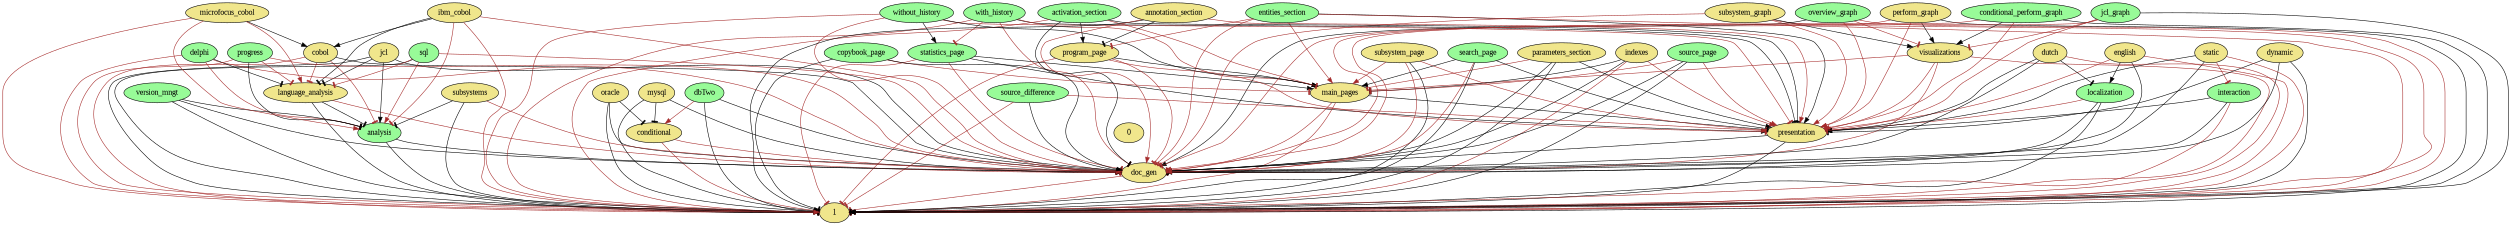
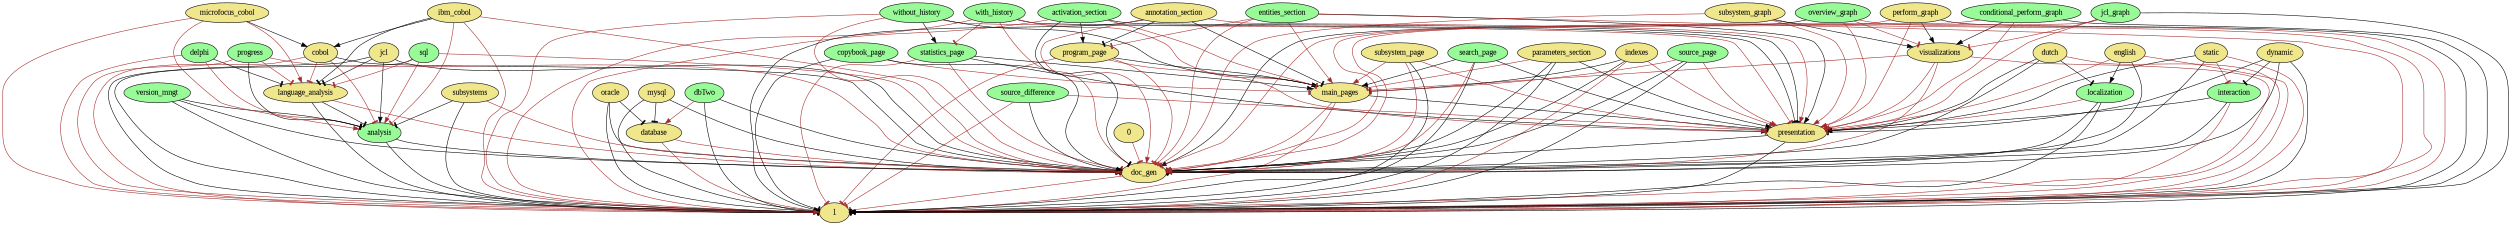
  digraph {
    fontname="Liberation Serif"
    node [fillcolor=khaki fontname="Liberation Serif" style=filled]
    edge [arrowhead=tee color=brown fontname="Liberation Serif"]
    statistics_page [fillcolor=palegreen]
    presentation
    main_pages
    1
    doc_gen
    cobol
    analysis [fillcolor=palegreen]
    language_analysis
    with_history [fillcolor=palegreen]
    ibm_cobol
    entities_section [fillcolor=palegreen]
    program_page
    source_difference [fillcolor=palegreen]
    without_history [fillcolor=palegreen]
    mysql
-   database [label=conditional]
+   database
    subsystem_graph
    visualizations
    overview_graph [fillcolor=palegreen]
    jcl
    parameters_section
    sql [fillcolor=palegreen]
    indexes
    0
    source_page [fillcolor=palegreen]
    english
    localization [fillcolor=palegreen]
    dbTwo [fillcolor=palegreen]
    oracle
    dynamic
    interaction [fillcolor=palegreen]
    subsystem_page
    delphi [fillcolor=palegreen]
    activation_section [fillcolor=palegreen]
    annotation_section
    static
    dutch
    perform_graph
    progress [fillcolor=palegreen]
    version_mngt [fillcolor=palegreen]
    subsystems
    search_page [fillcolor=palegreen]
    copybook_page [fillcolor=palegreen]
    conditional_perform_graph [fillcolor=palegreen]
    jcl_graph [fillcolor=palegreen]
    microfocus_cobol
    statistics_page -> presentation [arrowhead=normal color=black]
    statistics_page -> main_pages [arrowhead=normal color=black]
    statistics_page -> 1
    statistics_page -> doc_gen
    presentation -> 1 [color=black]
    presentation -> doc_gen [arrowhead=normal color=black]
    main_pages -> presentation [color=black]
    main_pages -> 1 [arrowhead=normal]
    main_pages -> doc_gen [arrowhead=normal]
    doc_gen -> 1
    cobol -> 1 [arrowhead=normal]
    cobol -> doc_gen [arrowhead=normal color=black]
    cobol -> analysis
    cobol -> language_analysis
    analysis -> 1 [color=black]
    analysis -> doc_gen [arrowhead=normal color=black]
    language_analysis -> 1 [arrowhead=normal color=black]
    language_analysis -> doc_gen [arrowhead=normal]
    language_analysis -> analysis [color=black]
    with_history -> statistics_page
    with_history -> presentation [color=black]
    with_history -> main_pages [arrowhead=normal]
    with_history -> 1
    with_history -> doc_gen
    ibm_cobol -> 1
    ibm_cobol -> doc_gen
    ibm_cobol -> cobol [arrowhead=normal color=black]
    ibm_cobol -> analysis
    ibm_cobol -> language_analysis [color=black]
    entities_section -> presentation [arrowhead=normal color=black]
    entities_section -> main_pages [arrowhead=normal]
    entities_section -> 1
    entities_section -> doc_gen
    entities_section -> program_page
    program_page -> presentation
    program_page -> main_pages [arrowhead=normal color=black]
    program_page -> 1
    program_page -> doc_gen
    source_difference -> presentation [arrowhead=normal]
    source_difference -> 1
    source_difference -> doc_gen [color=black]
    without_history -> statistics_page [arrowhead=normal color=black]
    without_history -> presentation
    without_history -> main_pages [arrowhead=normal color=black]
    without_history -> 1
    without_history -> doc_gen
    mysql -> 1 [arrowhead=normal color=black]
    mysql -> doc_gen [arrowhead=normal color=black]
    mysql -> database [color=black]
    database -> 1 [arrowhead=normal]
    database -> doc_gen
    subsystem_graph -> presentation [arrowhead=normal]
    subsystem_graph -> 1
    subsystem_graph -> doc_gen
    subsystem_graph -> visualizations [arrowhead=normal color=black]
    visualizations -> presentation
    visualizations -> main_pages
    visualizations -> 1
    visualizations -> doc_gen
    overview_graph -> presentation [arrowhead=normal]
    overview_graph -> 1 [arrowhead=normal]
    overview_graph -> doc_gen [arrowhead=normal color=black]
    overview_graph -> visualizations
    jcl -> 1 [arrowhead=normal color=black]
    jcl -> doc_gen [arrowhead=normal color=black]
    jcl -> analysis [arrowhead=normal color=black]
    jcl -> language_analysis [color=black]
    parameters_section -> presentation [arrowhead=normal color=black]
    parameters_section -> main_pages
    parameters_section -> 1 [color=black]
    parameters_section -> doc_gen [arrowhead=normal color=black]
    sql -> 1 [color=black]
    sql -> doc_gen [arrowhead=normal]
    sql -> analysis [arrowhead=normal]
    sql -> language_analysis
    indexes -> presentation [arrowhead=normal]
    indexes -> main_pages [color=black]
    indexes -> 1
    indexes -> doc_gen [color=black]
    source_page -> presentation [arrowhead=normal]
    source_page -> main_pages
    source_page -> 1 [arrowhead=normal color=black]
    source_page -> doc_gen [color=black]
    english -> presentation [arrowhead=normal]
    english -> 1 [arrowhead=normal]
    english -> doc_gen [color=black]
    english -> localization [arrowhead=normal color=black]
    localization -> presentation [arrowhead=normal]
    localization -> 1 [arrowhead=normal color=black]
    localization -> doc_gen [arrowhead=normal color=black]
    dbTwo -> 1 [color=black]
    dbTwo -> doc_gen [color=black]
    dbTwo -> database [arrowhead=normal]
    oracle -> 1 [color=black]
    oracle -> doc_gen [color=black]
    oracle -> database [color=black]
    dynamic -> presentation [color=black]
    dynamic -> 1 [arrowhead=normal color=black]
    dynamic -> doc_gen [color=black]
+   dynamic -> interaction [color=black]
    interaction -> presentation [arrowhead=normal color=black]
    interaction -> 1
    interaction -> doc_gen [color=black]
    subsystem_page -> presentation
    subsystem_page -> main_pages [arrowhead=normal]
    subsystem_page -> 1 [color=black]
    subsystem_page -> doc_gen
    delphi -> 1 [arrowhead=normal]
-   delphi -> doc_gen
+   0 -> doc_gen
    delphi -> analysis
    delphi -> language_analysis [color=black]
    activation_section -> presentation [color=black]
    activation_section -> main_pages
    activation_section -> 1 [arrowhead=normal]
    activation_section -> doc_gen [color=black]
    activation_section -> program_page [arrowhead=normal color=black]
    annotation_section -> presentation [arrowhead=normal]
+   annotation_section -> main_pages [color=black]
    annotation_section -> 1 [arrowhead=normal color=black]
    annotation_section -> doc_gen [arrowhead=normal]
    annotation_section -> program_page [color=black]
    static -> presentation [arrowhead=normal color=black]
    static -> 1
    static -> doc_gen [color=black]
    static -> interaction
    dutch -> presentation [arrowhead=normal color=black]
    dutch -> 1 [arrowhead=normal]
    dutch -> doc_gen [color=black]
    dutch -> localization [color=black]
    perform_graph -> presentation [arrowhead=normal]
    perform_graph -> 1 [arrowhead=normal color=black]
    perform_graph -> doc_gen
    perform_graph -> visualizations [arrowhead=normal color=black]
    progress -> 1
    progress -> doc_gen
    progress -> analysis [color=black]
    progress -> language_analysis
    version_mngt -> 1 [arrowhead=normal color=black]
    version_mngt -> doc_gen [arrowhead=normal color=black]
    version_mngt -> analysis [color=black]
    subsystems -> 1 [color=black]
    subsystems -> doc_gen [arrowhead=normal]
    subsystems -> analysis [color=black]
    search_page -> presentation [color=black]
    search_page -> main_pages [arrowhead=normal color=black]
    search_page -> 1 [arrowhead=normal color=black]
    search_page -> doc_gen [arrowhead=normal]
    copybook_page -> main_pages
    copybook_page -> 1 [color=black]
    copybook_page -> doc_gen [arrowhead=normal color=black]
    conditional_perform_graph -> presentation [arrowhead=normal]
    conditional_perform_graph -> 1 [arrowhead=normal color=black]
    conditional_perform_graph -> doc_gen
    conditional_perform_graph -> visualizations [arrowhead=normal color=black]
    jcl_graph -> presentation
    jcl_graph -> 1 [color=black]
    jcl_graph -> doc_gen [arrowhead=normal]
    jcl_graph -> visualizations
    microfocus_cobol -> 1 [arrowhead=normal]
    microfocus_cobol -> cobol [arrowhead=normal color=black]
    microfocus_cobol -> analysis [arrowhead=normal]
    microfocus_cobol -> language_analysis [arrowhead=normal]
  }
